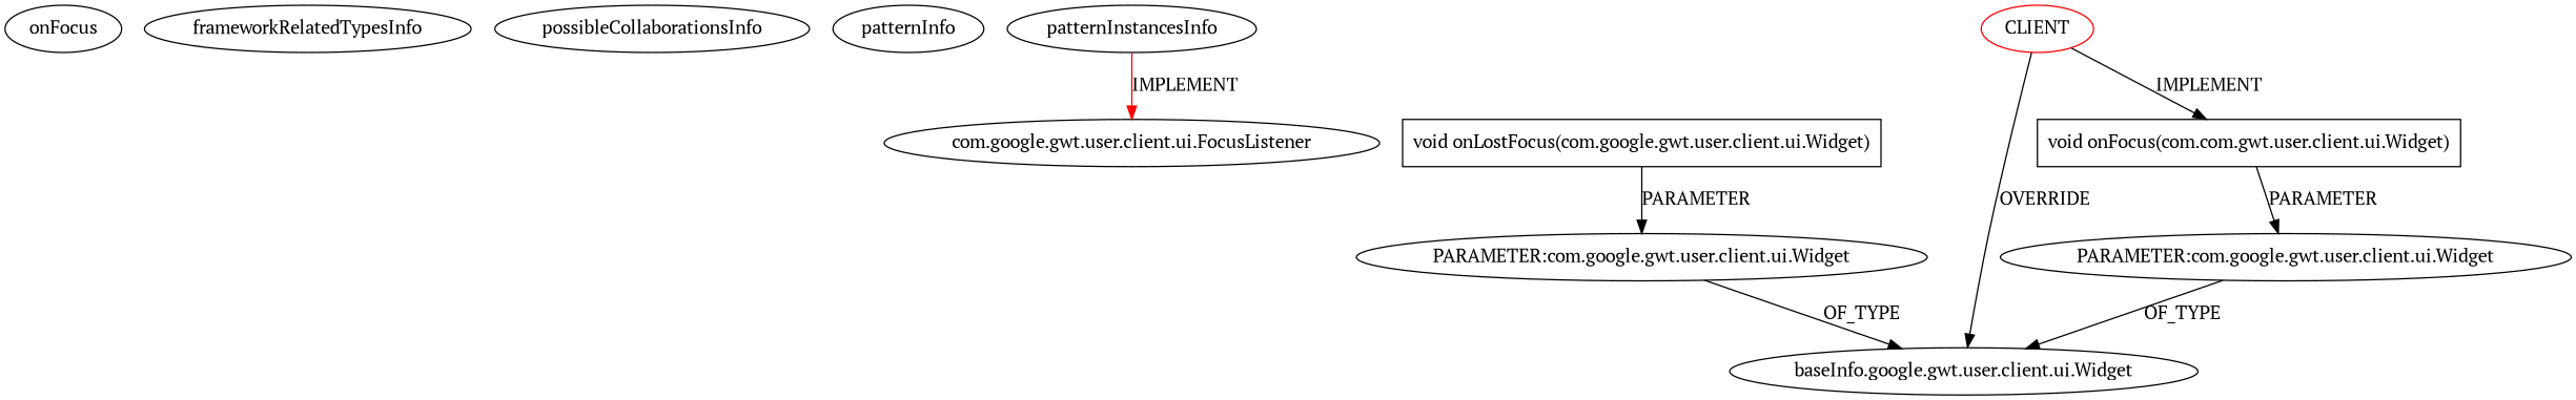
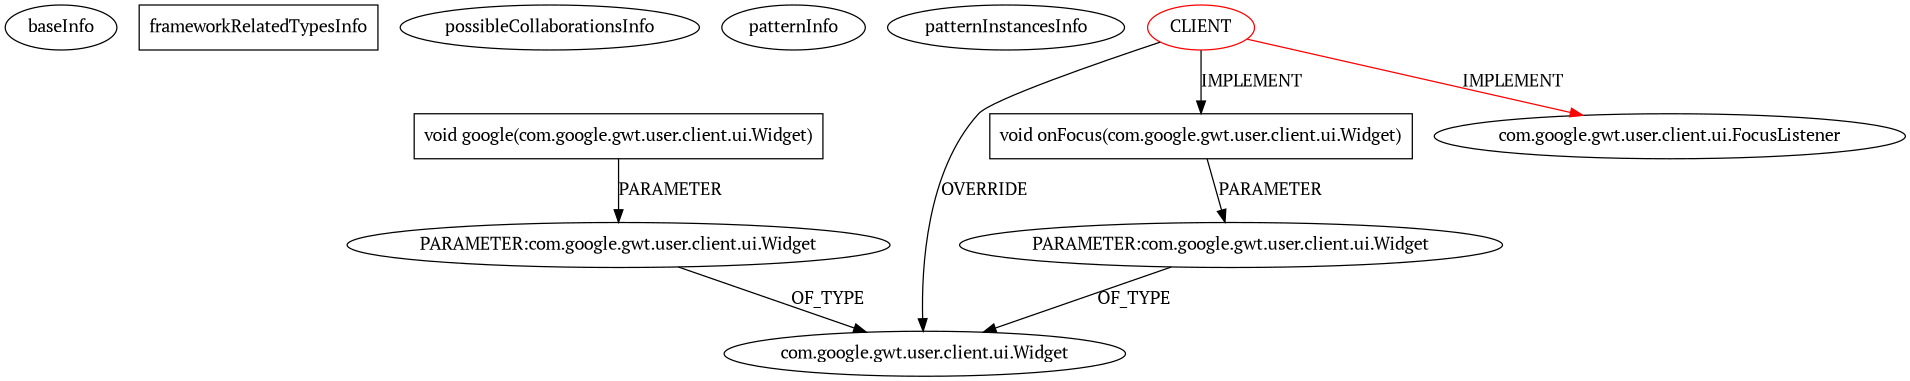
  digraph {
    fontname="PT Serif"
    node [fontname="PT Serif" isFrameworkType=false]
    edge [fontname="PT Serif"]
-   baseInfo [category=pattern graphId=1246 isAnonymous=false possibleRelation=false label=onFocus isFrameworkType=""]
-   frameworkRelatedTypesInfo [0="com.google.gwt.user.client.ui.FocusListener" isFrameworkType=""]
+   baseInfo [category=pattern graphId=1246 isAnonymous=false possibleRelation=false isFrameworkType=""]
+   frameworkRelatedTypesInfo [0="com.google.gwt.user.client.ui.FocusListener" shape=box isFrameworkType=""]
    possibleCollaborationsInfo [isFrameworkType=""]
    patternInfo [frequency=4.0 patternRootClient=0 isFrameworkType=""]
    patternInstancesInfo [0="hmiguellima-ugat~/hmiguellima-ugat/ugat-master/src/org/ucp/gwt/widgets/HintedTextBox.java~HintedTextBox~3006" 1="hmiguellima-ugat~/hmiguellima-ugat/ugat-master/src/org/ucp/gwt/widgets/MVCTable.java~TableFocusListener~3016" 2="hmiguellima-ugat~/hmiguellima-ugat/ugat-master/src/org/ucp/gwt/widgets/DefaultTableCellEditor.java~DefaultFocusListener~2978" 3="hmiguellima-ugat~/hmiguellima-ugat/ugat-master/src/org/ucp/gwt/widgets/BalloonDecorator.java~BalloonDecorator~3037" isFrameworkType=""]
-   n6 [label="void onLostFocus(com.google.gwt.user.client.ui.Widget)" shape=box vertexType=OVERRIDING_METHOD_DECLARATION]
+   n6 [label="void google(com.google.gwt.user.client.ui.Widget)" shape=box vertexType=OVERRIDING_METHOD_DECLARATION]
    n7 [label="PARAMETER:com.google.gwt.user.client.ui.Widget" vertexType=PARAMETER_DECLARATION]
-   n8 [label="baseInfo.google.gwt.user.client.ui.Widget" vertexType=FRAMEWORK_CLASS_TYPE]
+   n8 [label="com.google.gwt.user.client.ui.Widget" vertexType=FRAMEWORK_CLASS_TYPE]
    n9 [color=red label=CLIENT vertexType=ROOT_CLIENT_CLASS_DECLARATION]
-   n10 [label="void onFocus(com.com.gwt.user.client.ui.Widget)" shape=box vertexType=OVERRIDING_METHOD_DECLARATION]
+   n10 [label="void onFocus(com.google.gwt.user.client.ui.Widget)" shape=box vertexType=OVERRIDING_METHOD_DECLARATION]
    n11 [label="com.google.gwt.user.client.ui.FocusListener" vertexType=FRAMEWORK_INTERFACE_TYPE]
    n12 [label="PARAMETER:com.google.gwt.user.client.ui.Widget" vertexType=PARAMETER_DECLARATION]
    n6 -> n7 [label=PARAMETER]
    n7 -> n8 [label=OF_TYPE]
    n9 -> n8 [label=OVERRIDE]
    n9 -> n10 [label=IMPLEMENT]
-   patternInstancesInfo -> n11 [color=red label=IMPLEMENT]
+   n9 -> n11 [color=red label=IMPLEMENT]
    n10 -> n12 [label=PARAMETER]
    n12 -> n8 [label=OF_TYPE]
  }
